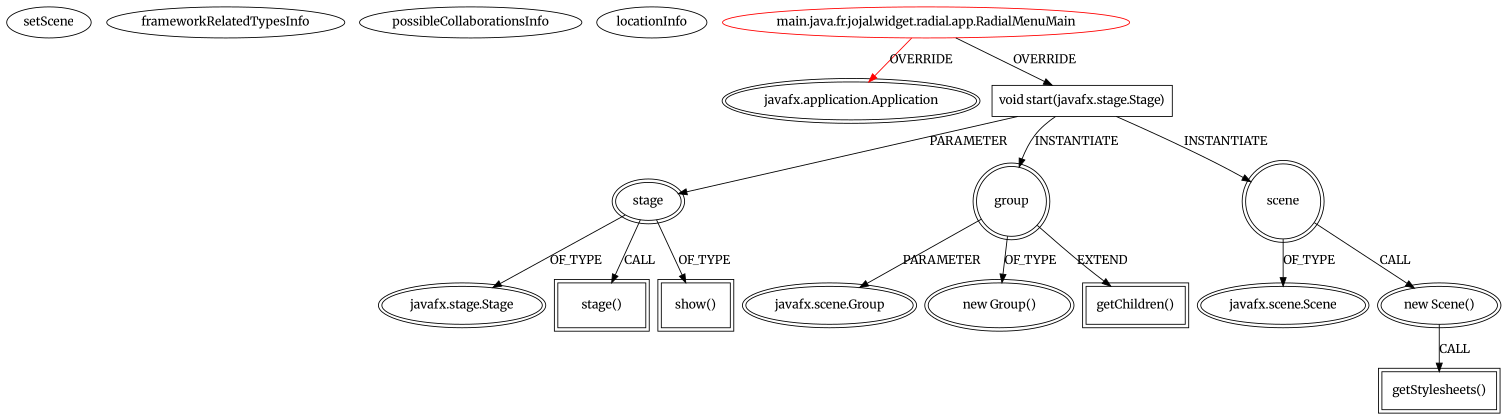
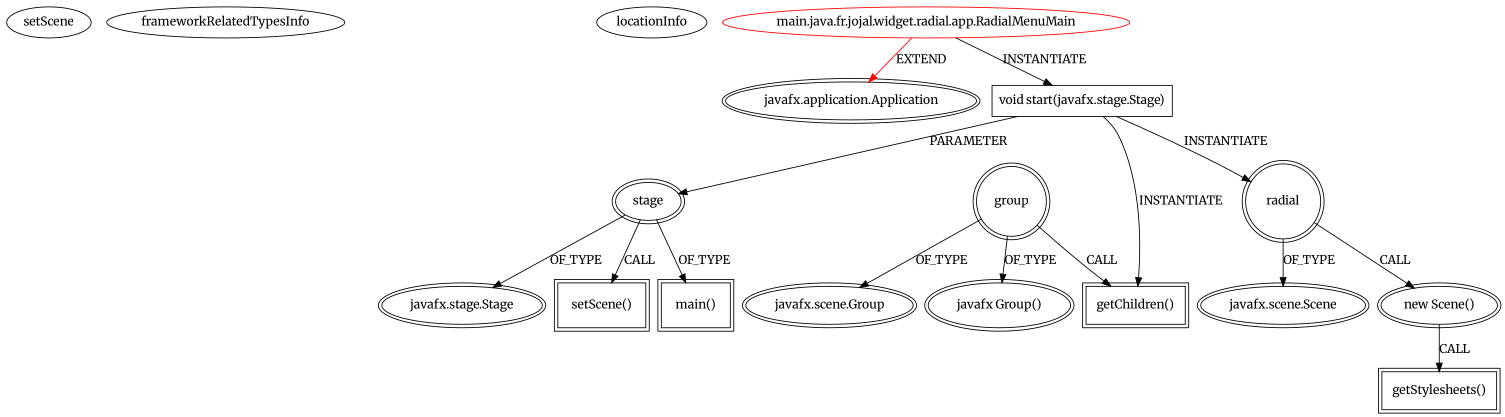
  digraph {
    fontname=Merriweather
    node [fontname=Merriweather isFrameworkType=true peripheries=2]
    edge [fontname=Merriweather]
    n1 [category=extension_graph graphId=689 isAnonymous=false label=setScene possibleRelation=false isFrameworkType="" peripheries=""]
    frameworkRelatedTypesInfo [0="javafx.application.Application" isFrameworkType="" peripheries=""]
-   possibleCollaborationsInfo [isFrameworkType="" peripheries=""]
    locationInfo [contextSignature=RadialMenuMain filePath="/Jojal-RadialMenu/RadialMenu-master/src/main/java/fr/jojal/widget/radial/app/RadialMenuMain.java" graphId=689 projectName="Jojal-RadialMenu" isFrameworkType="" peripheries=""]
    n5 [color=red isFrameworkType=false label="main.java.fr.jojal.widget.radial.app.RadialMenuMain" vertexType=ROOT_CLIENT_CLASS_DECLARATION peripheries=""]
    n6 [label="javafx.application.Application" vertexType=FRAMEWORK_CLASS_TYPE]
    n7 [isFrameworkType=false label="void start(javafx.stage.Stage)" shape=box vertexType=OVERRIDING_METHOD_DECLARATION peripheries=""]
    n8 [label=stage vertexType=PARAMETER_DECLARATION]
    n9 [label=group shape=circle vertexType=VARIABLE_EXPRESION]
-   n10 [label=scene shape=circle vertexType=VARIABLE_EXPRESION]
+   n10 [label=radial shape=circle vertexType=VARIABLE_EXPRESION]
    n11 [label="javafx.stage.Stage" vertexType=FRAMEWORK_CLASS_TYPE]
-   n12 [label="stage()" shape=box vertexType=INSIDE_CALL]
-   n13 [label="show()" shape=box vertexType=INSIDE_CALL]
+   n12 [label="setScene()" shape=box vertexType=INSIDE_CALL]
+   n13 [label="main()" shape=box vertexType=INSIDE_CALL]
    n14 [label="javafx.scene.Group" vertexType=FRAMEWORK_CLASS_TYPE]
-   n15 [label="new Group()" vertexType=CONSTRUCTOR_CALL]
+   n15 [label="javafx Group()" vertexType=CONSTRUCTOR_CALL]
    n16 [label="getChildren()" shape=box vertexType=INSIDE_CALL]
    n17 [label="javafx.scene.Scene" vertexType=FRAMEWORK_CLASS_TYPE]
    n18 [label="new Scene()" vertexType=CONSTRUCTOR_CALL]
    n19 [label="getStylesheets()" shape=box vertexType=INSIDE_CALL]
-   n5 -> n6 [color=red label=OVERRIDE]
-   n5 -> n7 [label=OVERRIDE]
+   n5 -> n6 [color=red label=EXTEND]
+   n5 -> n7 [label=INSTANTIATE]
    n7 -> n8 [label=PARAMETER]
-   n7 -> n9 [label=INSTANTIATE]
+   n7 -> n16 [label=INSTANTIATE]
    n7 -> n10 [label=INSTANTIATE]
    n8 -> n11 [label=OF_TYPE]
    n8 -> n12 [label=CALL]
    n8 -> n13 [label=OF_TYPE]
-   n9 -> n14 [label=PARAMETER]
+   n9 -> n14 [label=OF_TYPE]
    n9 -> n15 [label=OF_TYPE]
-   n9 -> n16 [label=EXTEND]
+   n9 -> n16 [label=CALL]
    n10 -> n17 [label=OF_TYPE]
    n10 -> n18 [label=CALL]
    n18 -> n19 [label=CALL]
  }
